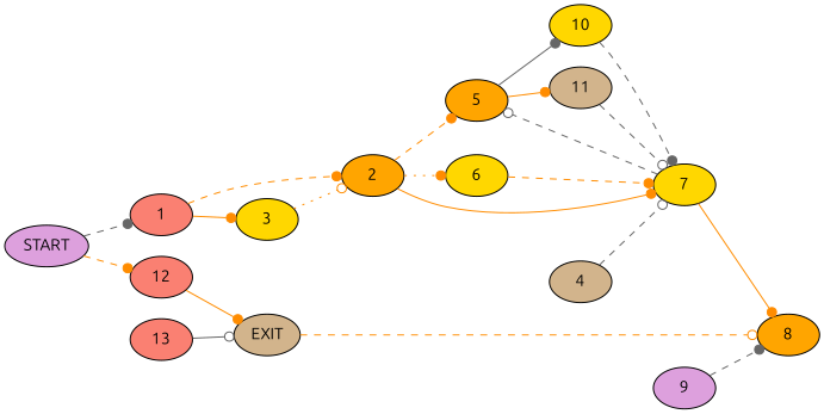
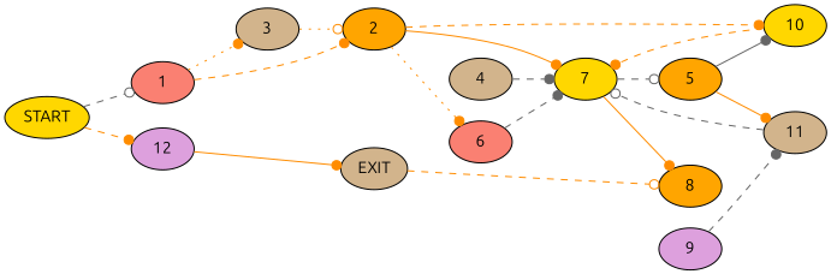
  digraph {
    fontname=Ubuntu
    rankdir=LR
    node [fillcolor=gold fontname=Ubuntu style=filled]
    edge [arrowhead=dot color=darkorange fontname=Ubuntu style=dashed]
-   n1 [fillcolor=plum label=START]
+   n1 [label=START]
    1 [fillcolor=salmon]
-   12 [fillcolor=salmon]
+   12 [fillcolor=plum]
    2 [fillcolor=orange]
-   3
+   3 [fillcolor=tan]
    n6 [fillcolor=tan label=EXIT]
-   13 [fillcolor=salmon]
    8 [fillcolor=orange]
    5 [fillcolor=orange]
-   6
+   6 [fillcolor=salmon]
    7
    4 [fillcolor=tan]
    10
    11 [fillcolor=tan]
    9 [fillcolor=plum]
-   n1 -> 1 [color=gray40]
+   n1 -> 1 [arrowhead=odot color=gray40]
    n1 -> 12
    1 -> 2
-   1 -> 3 [style=solid]
+   1 -> 3 [style=dotted]
    12 -> n6 [style=solid]
-   2 -> 5
+   2 -> 10
    2 -> 6 [style=dotted]
    2 -> 7 [style=solid]
    3 -> 2 [arrowhead=odot style=dotted]
    n6 -> 8 [arrowhead=odot]
-   13 -> n6 [arrowhead=odot color=gray40 style=solid]
    5 -> 10 [color=gray40 style=solid]
    5 -> 11 [style=solid]
-   6 -> 7
+   6 -> 7 [color=gray40]
    7 -> 8 [style=solid]
    7 -> 5 [arrowhead=odot color=gray40]
-   4 -> 7 [arrowhead=odot color=gray40]
-   10 -> 7 [color=gray40]
+   4 -> 7 [color=gray40]
+   10 -> 7
    11 -> 7 [arrowhead=odot color=gray40]
-   9 -> 8 [color=gray40]
+   9 -> 11 [color=gray40]
  }
